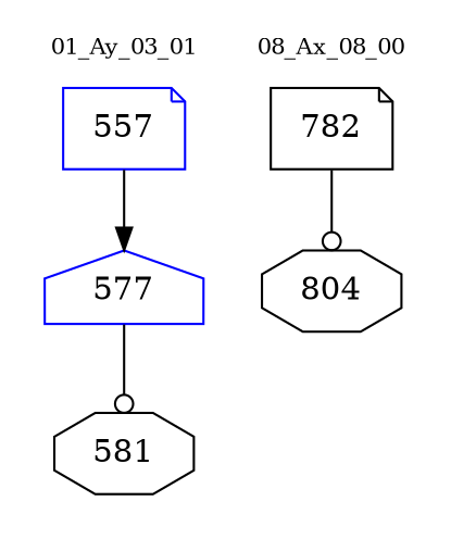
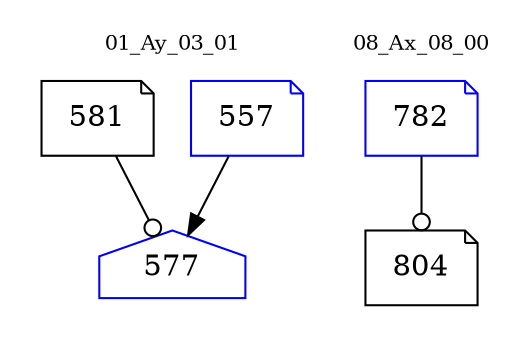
  digraph {
    node [color=blue shape=note]
    edge [arrowhead=odot color=black]
    n1 [label=557]
    n2 [label=577 shape=house]
-   n3 [color=black label=581 shape=octagon]
-   n4 [color=black label=782]
-   n5 [color=black label=804 shape=octagon]
+   n3 [color=black label=581]
+   n4 [label=782]
+   n5 [color=black label=804]
    subgraph cluster_1 {
      color=white
      fontsize=10
      label="01_Ay_03_01"
      n1
      n2
      n3
    }
    subgraph cluster_2 {
      color=white
      fontsize=10
      label="08_Ax_08_00"
      n4
      n5
    }
    n1 -> n2 [arrowhead=normal]
-   n2 -> n3
+   n3 -> n2
    n4 -> n5
  }
